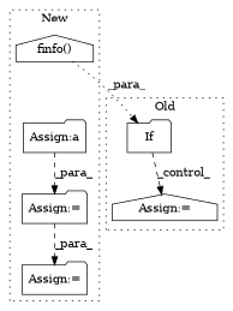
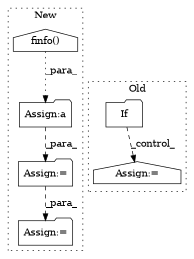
  digraph {
    node [a=68 l=3 shape=folder]
    edge [style=dashed]
    n1 [a=96 label=If s=3728]
    n2 [label="Assign:=" s=3797 shape=house]
    n3 [a=75 l="12,1" label="finfo()" s="3767,3789" shape=house]
    n4 [a=61 l=28 label="Assign:a" s=3766]
    n5 [label="Assign:=" s=3763]
    n6 [label="Assign:=" s=3973]
    subgraph cluster_1 {
      label=Old
      style=dotted
      n1
      n2
    }
    subgraph cluster_2 {
      label=New
      style=dotted
      n3
      n4
      n5
      n6
    }
    n1 -> n2 [label=_control_]
-   n3 -> n1 [label=_para_ style=dotted]
+   n3 -> n4 [label=_para_ style=dotted]
    n4 -> n5 [label=_para_]
    n5 -> n6 [label=_para_]
  }
